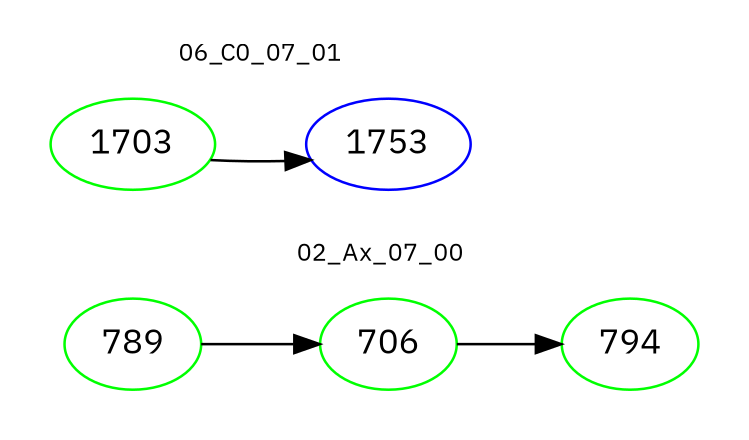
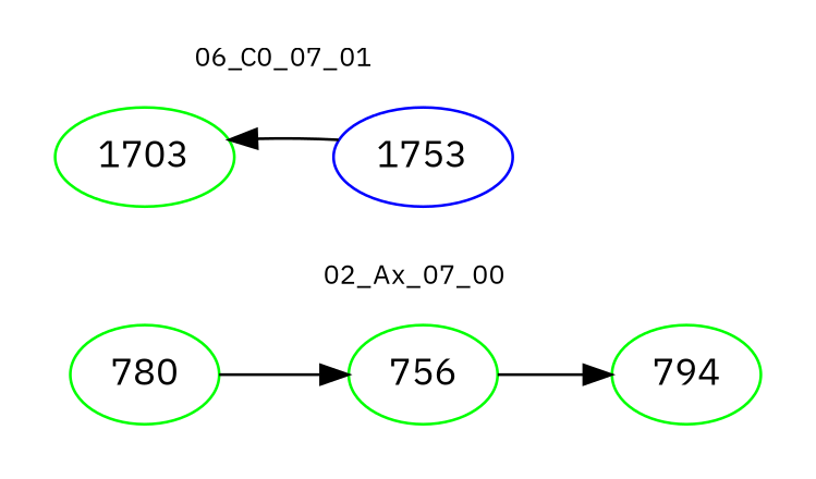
  digraph {
    fontname="IBM Plex Sans"
    rankdir=LR
    node [color=green fontname="IBM Plex Sans"]
    edge [color=black fontname="IBM Plex Sans"]
-   n1 [label=789]
-   n2 [label=706]
+   n1 [label=780]
+   n2 [label=756]
    n3 [label=794]
    n4 [label=1703]
    n5 [color=blue label=1753]
    subgraph cluster_1 {
      color=white
      fontsize=10
      label="02_Ax_07_00"
      n1
      n2
      n3
    }
    subgraph cluster_2 {
      color=white
      fontsize=10
      label="06_C0_07_01"
      n4
      n5
    }
    n1 -> n2
    n2 -> n3
-   n4 -> n5
+   n5 -> n4
  }
